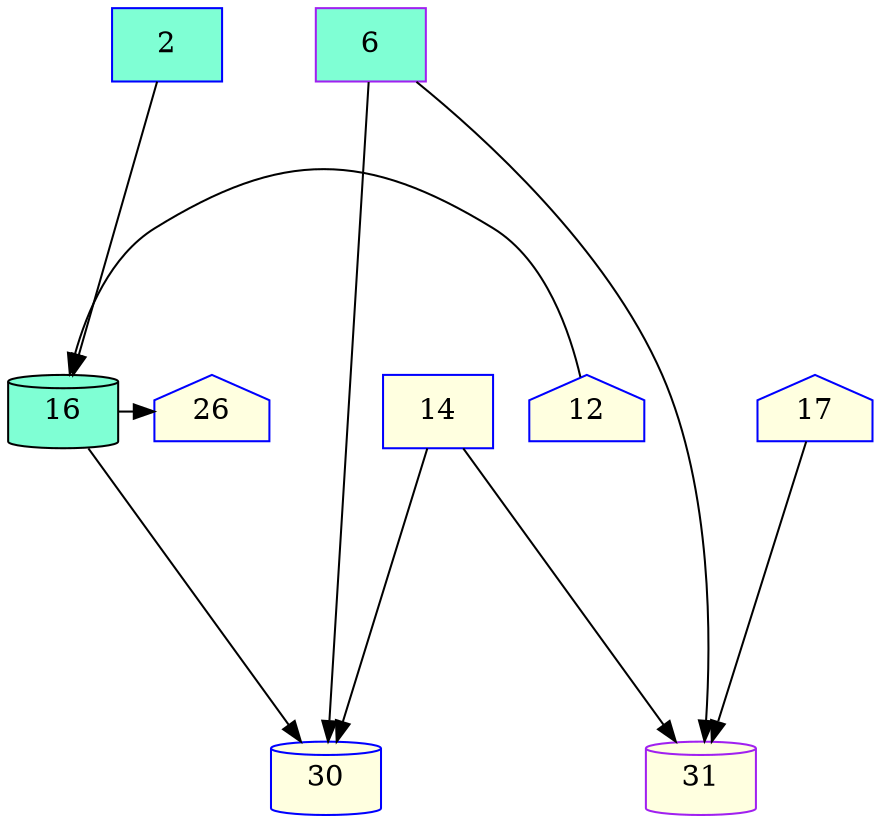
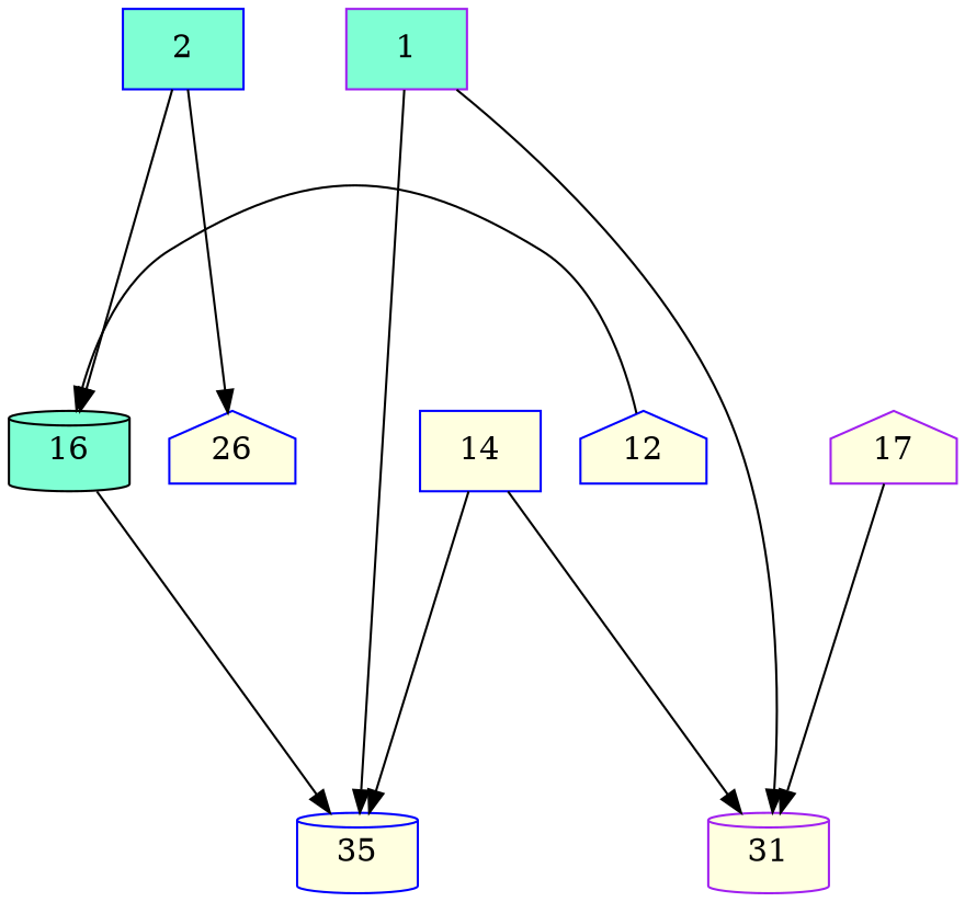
  digraph {
    ranksep=2.0
    node [color=blue fillcolor=lightyellow shape=box style=filled]
    2 [fillcolor=aquamarine]
-   6 [color=purple fillcolor=aquamarine]
+   6 [color=purple fillcolor=aquamarine label=1]
    12 [shape=house]
    14
    16 [color=black fillcolor=aquamarine shape=cylinder]
-   17 [shape=house]
+   17 [color=purple shape=house]
    26 [shape=house]
-   30 [shape=cylinder]
+   30 [shape=cylinder label=35]
    31 [color=purple shape=cylinder]
    subgraph sub_1 {
      rank=same
      2
      6
    }
    subgraph sub_2 {
      rank=same
      12
      14
      16
      17
      26
    }
    subgraph sub_3 {
      rank=same
      30
      31
    }
    2 -> 16
-   16 -> 26
+   2 -> 26
    6 -> 30
    6 -> 31
    12 -> 16
    14 -> 30
    14 -> 31
    16 -> 30
    17 -> 31
  }
